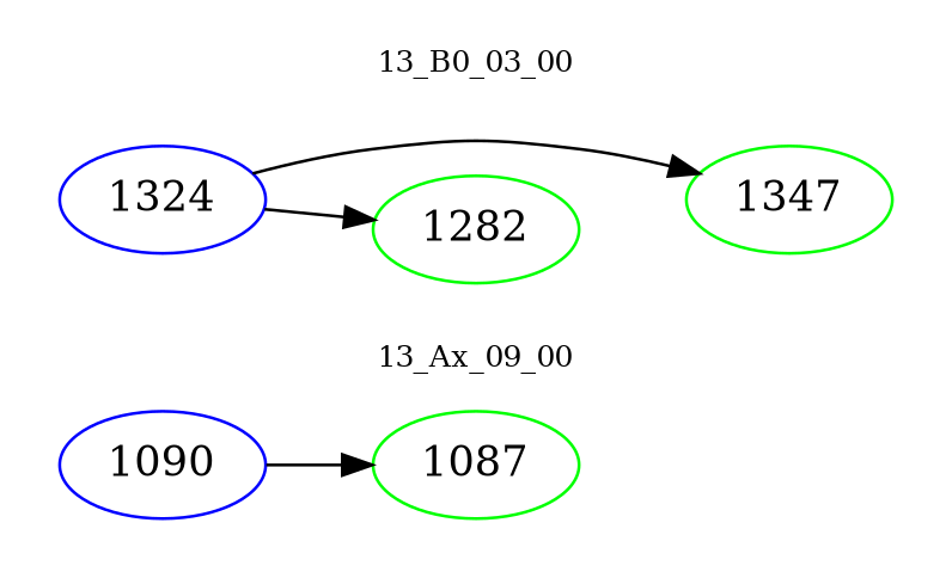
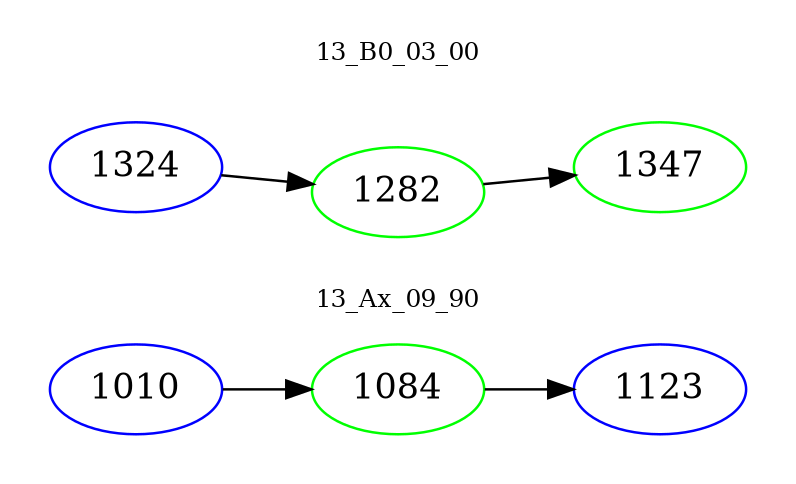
  digraph {
    rankdir=LR
    node [color=blue]
    edge [color=black]
-   n1 [label=1090]
-   n2 [color=green label=1087]
+   n1 [label=1010]
+   n2 [color=green label=1084]
+   n3 [label=1123]
    n4 [label=1324]
    n5 [color=green label=1282]
    n6 [color=green label=1347]
    subgraph cluster_1 {
      color=white
      fontsize=10
-     label="13_Ax_09_00"
+     label="13_Ax_09_90"
      n1
      n2
+     n3
    }
    subgraph cluster_2 {
      color=white
      fontsize=10
      label="13_B0_03_00"
      n4
      n5
      n6
    }
    n1 -> n2
+   n2 -> n3
    n4 -> n5
-   n4 -> n6
+   n5 -> n6
  }
